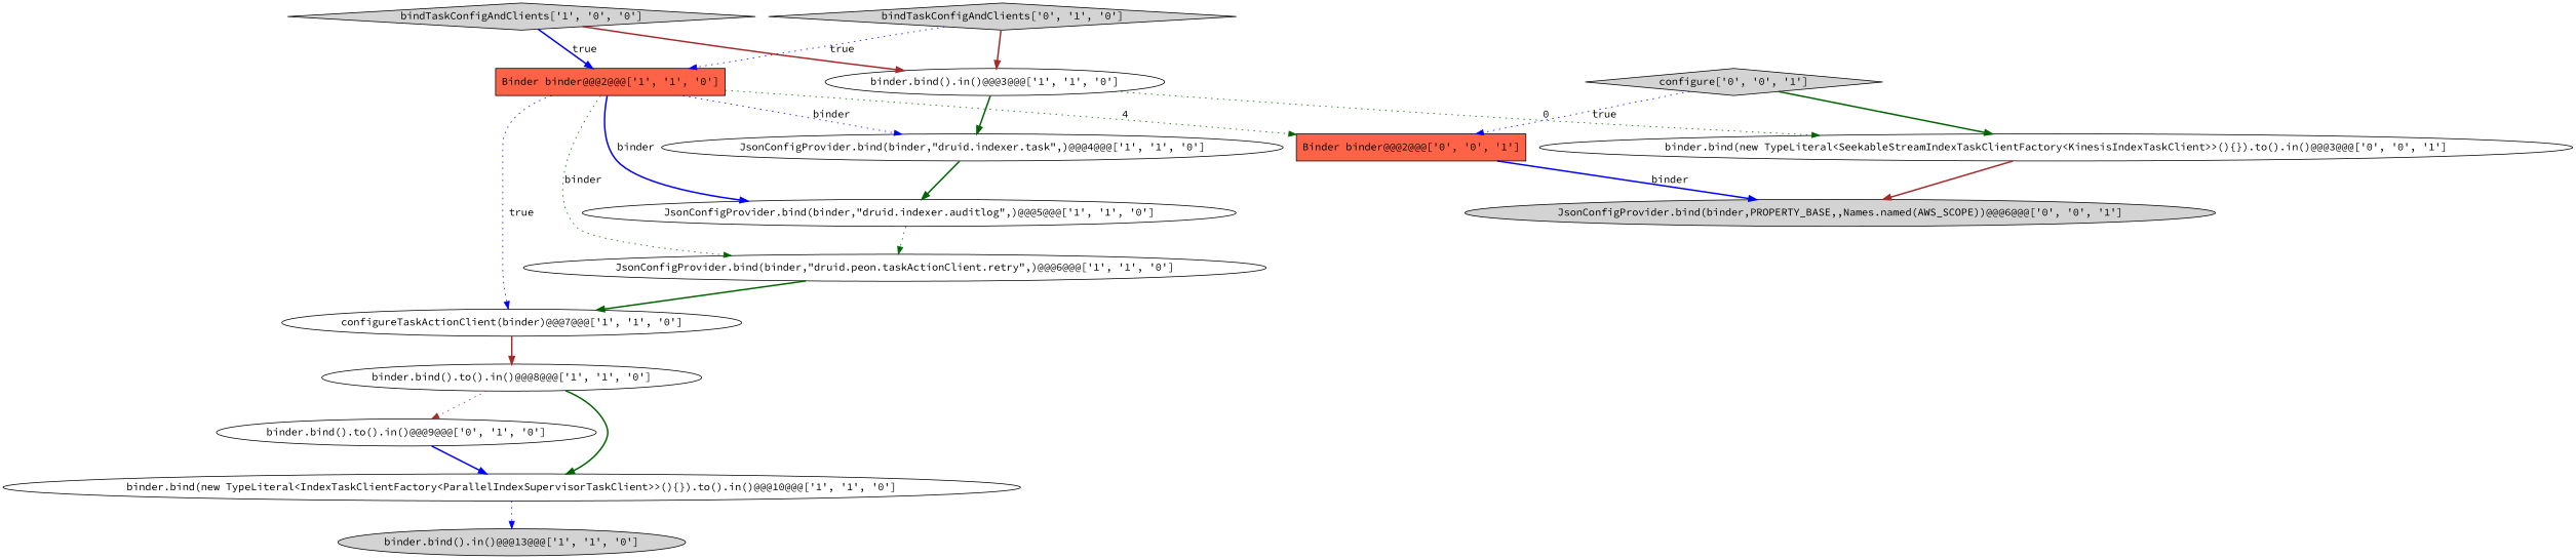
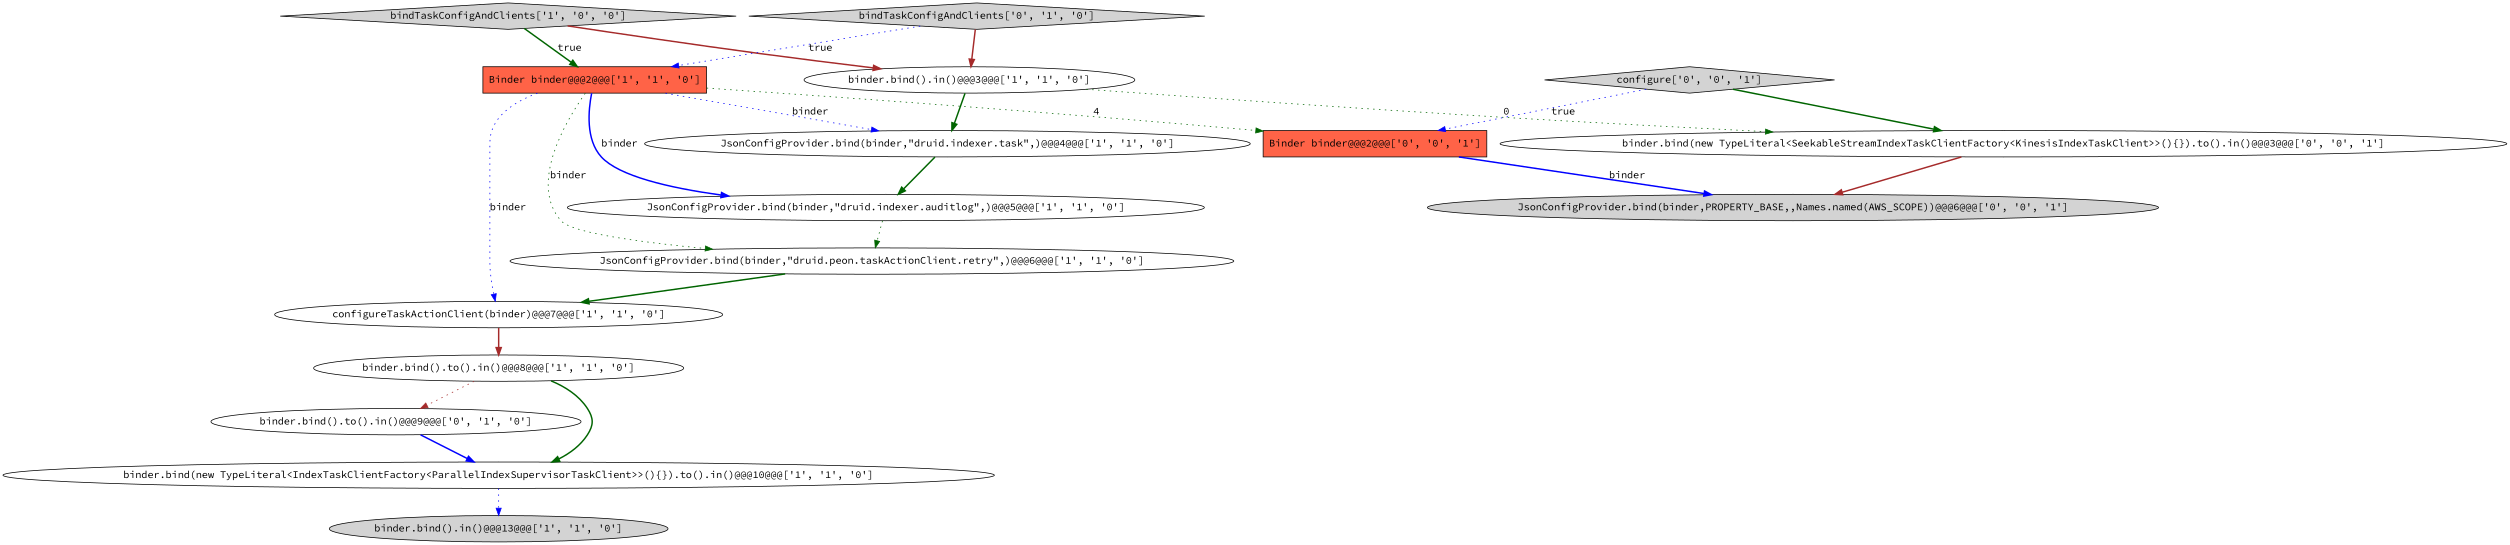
  digraph {
    fontname="Source Code Pro"
    node [fillcolor=white fontname="Source Code Pro" shape=ellipse style=filled]
    edge [color=blue fontname="Source Code Pro" style=bold]
    n1 [label="binder.bind(new TypeLiteral<IndexTaskClientFactory<ParallelIndexSupervisorTaskClient>>(){}).to().in()@@@10@@@['1', '1', '0']"]
    n2 [fillcolor=lightgray label="binder.bind().in()@@@13@@@['1', '1', '0']"]
    n3 [label="binder.bind().to().in()@@@9@@@['0', '1', '0']"]
    n4 [label="binder.bind().to().in()@@@8@@@['1', '1', '0']"]
    n5 [label="binder.bind(new TypeLiteral<SeekableStreamIndexTaskClientFactory<KinesisIndexTaskClient>>(){}).to().in()@@@3@@@['0', '0', '1']"]
    n6 [fillcolor=lightgray label="JsonConfigProvider.bind(binder,PROPERTY_BASE,,Names.named(AWS_SCOPE))@@@6@@@['0', '0', '1']"]
    n7 [fillcolor=tomato label="Binder binder@@@2@@@['1', '1', '0']" shape=box]
    n8 [label="JsonConfigProvider.bind(binder,\"druid.peon.taskActionClient.retry\",)@@@6@@@['1', '1', '0']"]
    n9 [label="JsonConfigProvider.bind(binder,\"druid.indexer.task\",)@@@4@@@['1', '1', '0']"]
    n10 [label="JsonConfigProvider.bind(binder,\"druid.indexer.auditlog\",)@@@5@@@['1', '1', '0']"]
    n11 [label="configureTaskActionClient(binder)@@@7@@@['1', '1', '0']"]
    n12 [fillcolor=tomato label="Binder binder@@@2@@@['0', '0', '1']" shape=box]
    n13 [fillcolor=lightgray label="bindTaskConfigAndClients['1', '0', '0']" shape=diamond]
    n14 [label="binder.bind().in()@@@3@@@['1', '1', '0']"]
    n15 [fillcolor=lightgray label="configure['0', '0', '1']" shape=diamond]
    n16 [fillcolor=lightgray label="bindTaskConfigAndClients['0', '1', '0']" shape=diamond]
    n1 -> n2 [style=dotted]
    n3 -> n1
    n4 -> n1 [color=darkgreen]
    n4 -> n3 [color=brown style=dotted]
    n5 -> n6 [color=brown]
    n7 -> n8 [color=darkgreen label=binder style=dotted]
    n7 -> n9 [label=binder style=dotted]
    n7 -> n10 [label=binder]
-   n7 -> n11 [label=true style=dotted]
+   n7 -> n11 [label=binder style=dotted]
    n7 -> n12 [color=darkgreen label=4 style=dotted]
    n8 -> n11 [color=darkgreen]
    n9 -> n10 [color=darkgreen]
    n10 -> n8 [color=darkgreen style=dotted]
    n11 -> n4 [color=brown]
    n12 -> n6 [label=binder]
-   n13 -> n7 [label=true]
+   n13 -> n7 [color=darkgreen label=true]
    n13 -> n14 [color=brown]
    n14 -> n5 [color=darkgreen label=0 style=dotted]
    n14 -> n9 [color=darkgreen]
    n15 -> n5 [color=darkgreen]
    n15 -> n12 [label=true style=dotted]
    n16 -> n7 [label=true style=dotted]
    n16 -> n14 [color=brown]
  }
